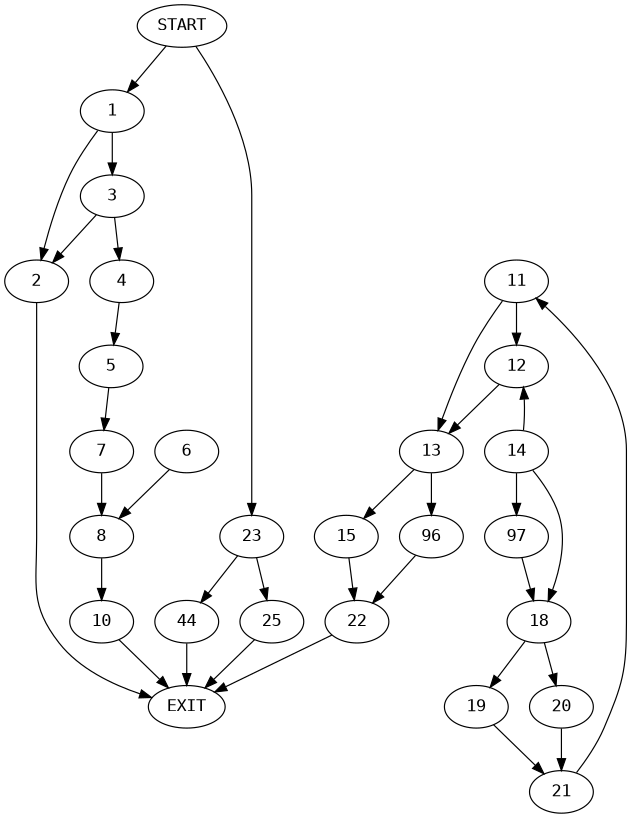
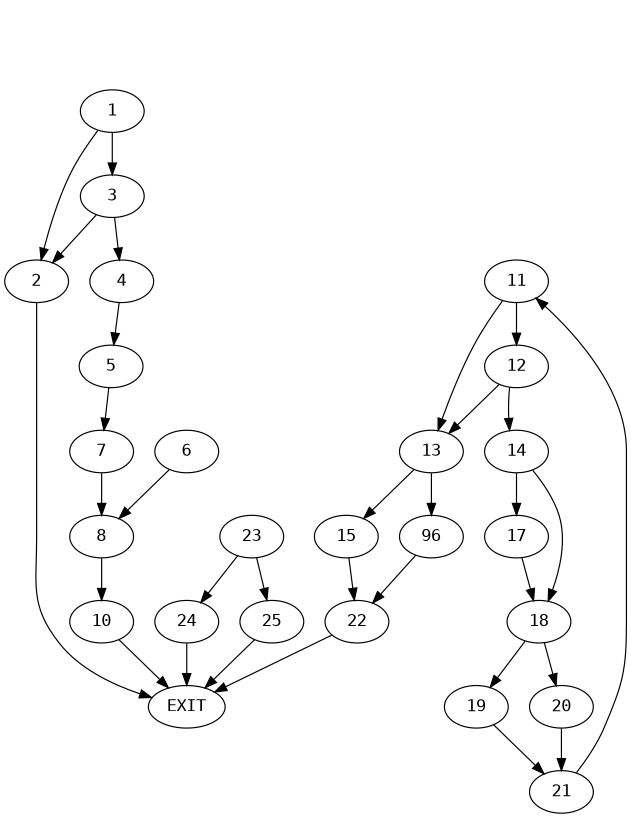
  digraph {
    fontname="DejaVu Sans Mono"
    node [fontname="DejaVu Sans Mono"]
    edge [fontname="DejaVu Sans Mono"]
-   n1 [label=START]
    1
    23
    2
    3
-   24 [label=44]
+   24
    25
    n8 [label=EXIT]
    4
    5
    7
    6
    8
    10
    11
    12
    13
    14
    15
    n20 [label=96]
-   17 [label=97]
+   17
    18
    22
    19
    20
    21
-   n1 -> 1
-   n1 -> 23
    1 -> 2
    1 -> 3
    23 -> 24
    23 -> 25
    2 -> n8
    3 -> 2
    3 -> 4
    24 -> n8
    25 -> n8
    4 -> 5
    5 -> 7
    7 -> 8
    6 -> 8
    8 -> 10
    10 -> n8
    11 -> 12
    11 -> 13
    12 -> 13
-   14 -> 12
+   12 -> 14
    13 -> 15
    13 -> n20
    14 -> 17
    14 -> 18
    15 -> 22
    n20 -> 22
    17 -> 18
    18 -> 19
    18 -> 20
    22 -> n8
    19 -> 21
    20 -> 21
    21 -> 11
  }
